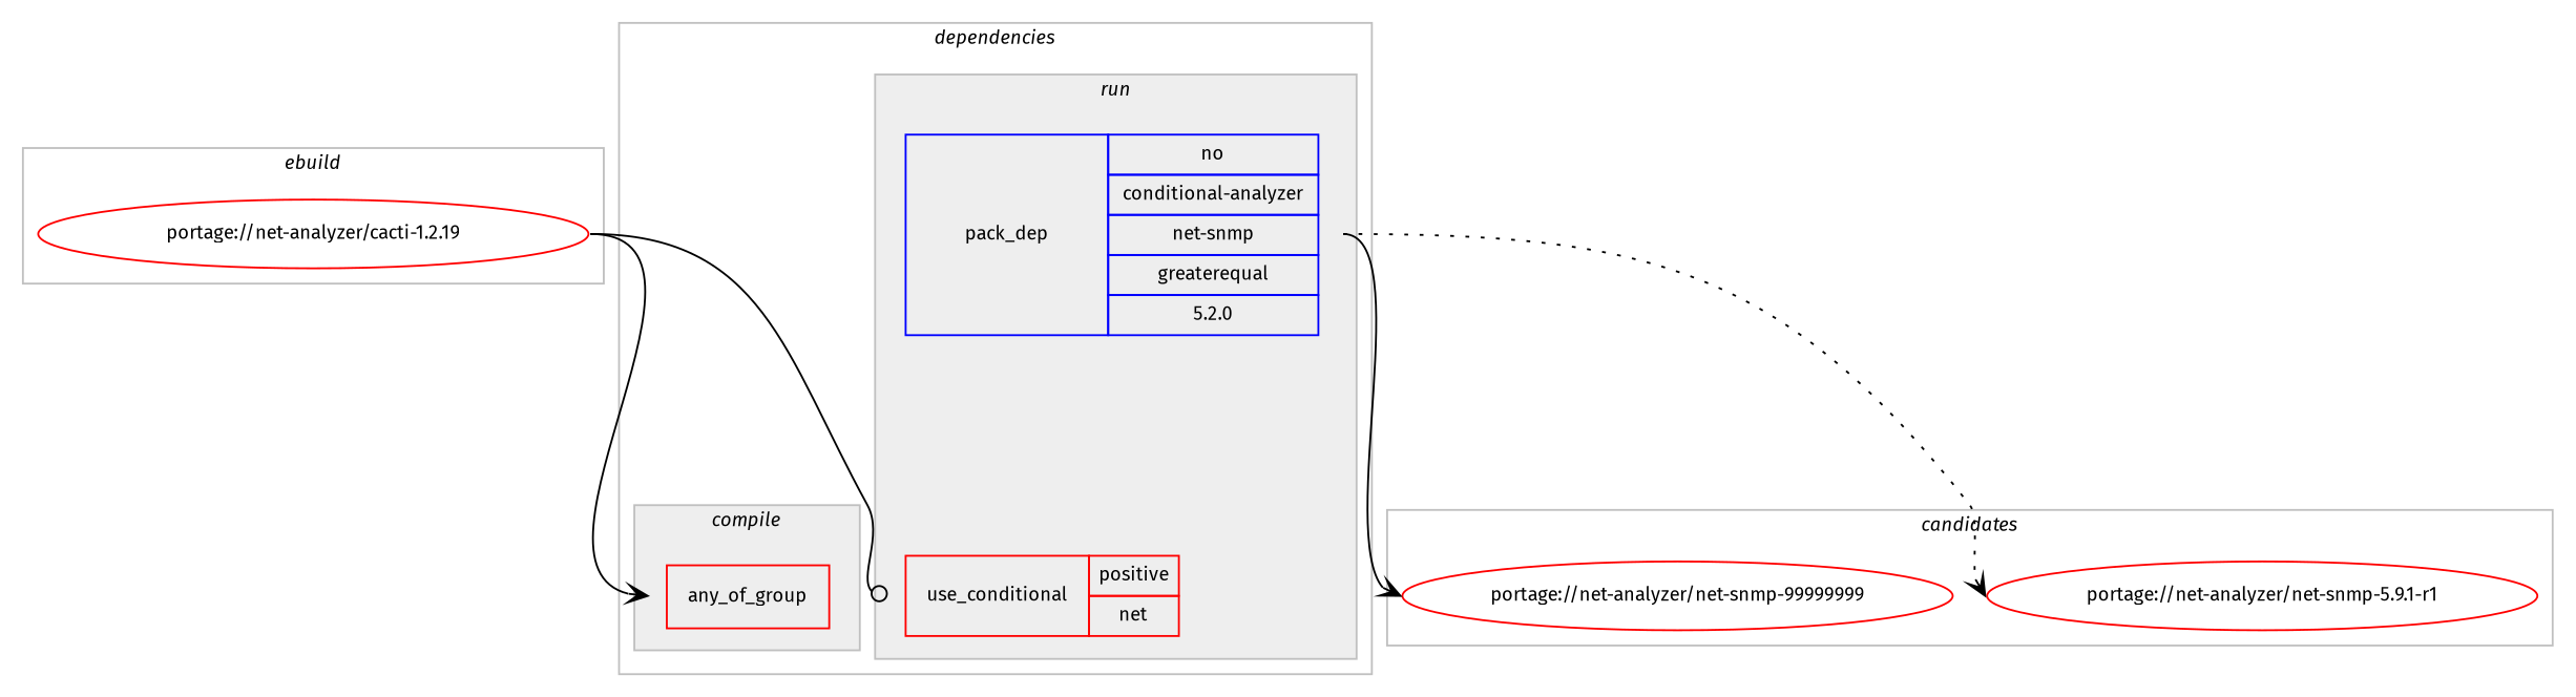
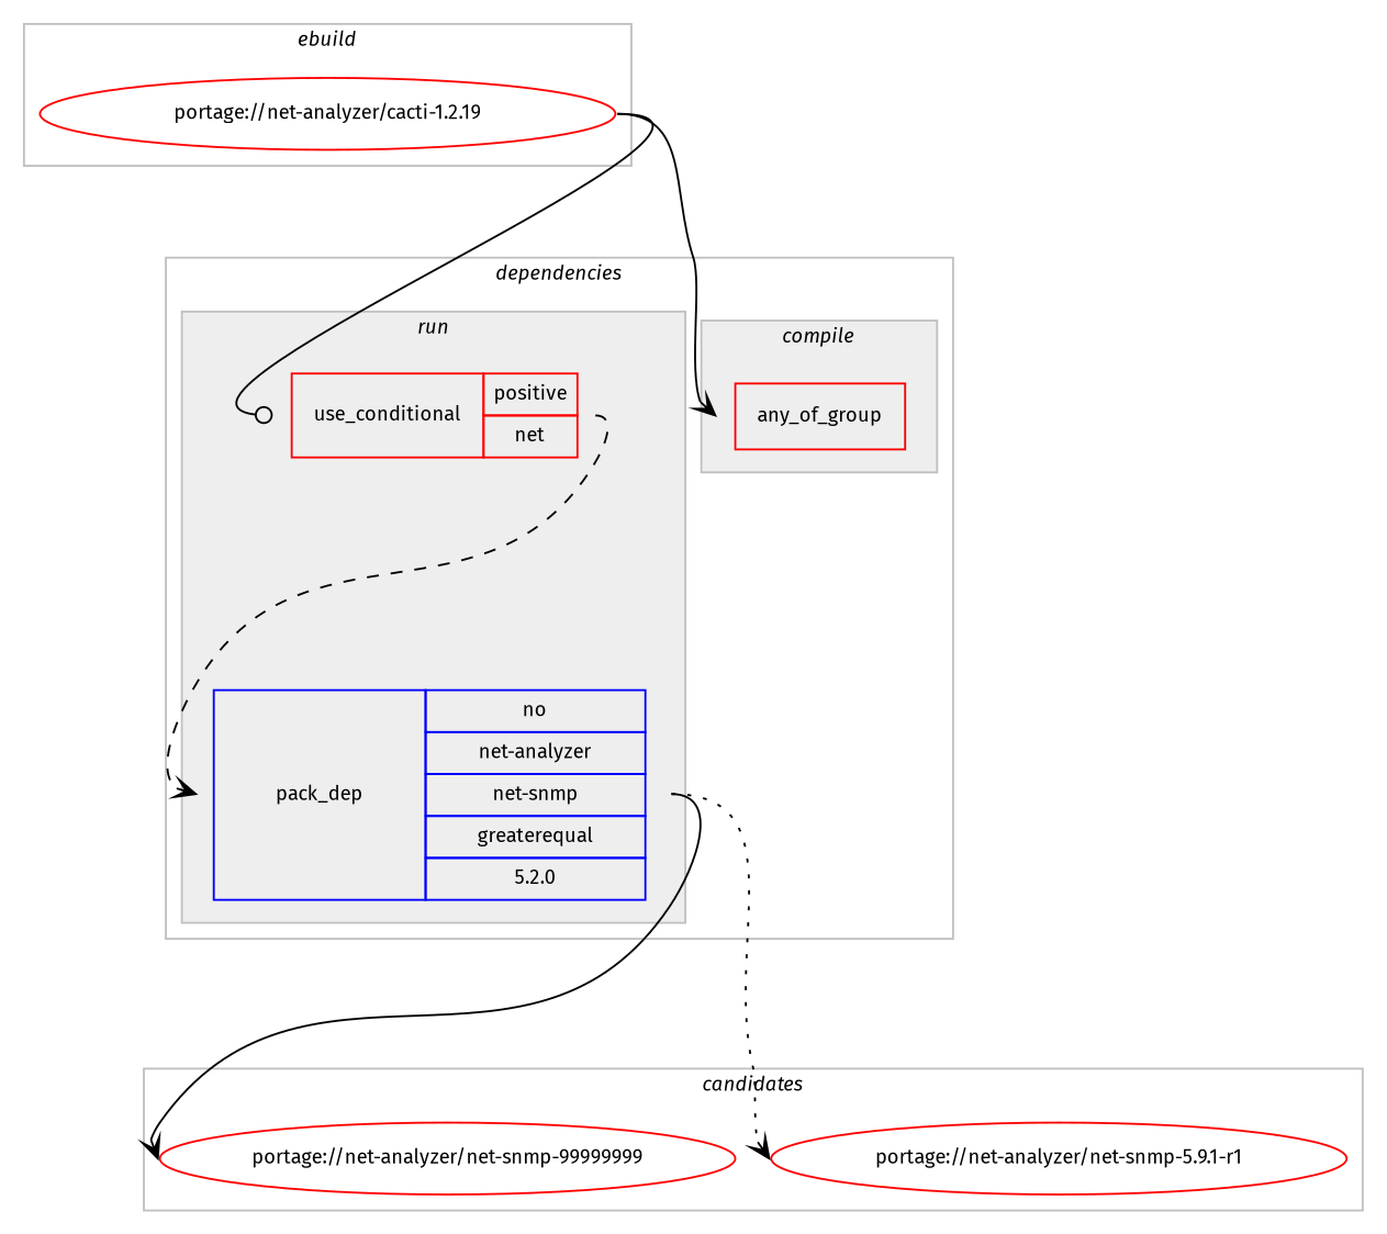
  digraph {
    compound=true
    concentrate=true
    fontname="Fira Sans"
    fontsize=10
    newrank=true
    rankdir=TB
    ranksep=1.5
    node [color=red fontname="Fira Sans" fontsize=10]
    edge [arrowhead=vee fontname="Fira Sans" headport=w style=solid tailport=e weight=20]
    n1 [label="portage://net-analyzer/cacti-1.2.19" width=4]
    n2 [label=<<TABLE BORDER="0" CELLBORDER="1" CELLSPACING="0" CELLPADDING="4"><TR><TD CELLPADDING="10">any_of_group</TD></TR></TABLE>> shape=none]
-   n3 [color=blue label=<<TABLE BORDER="0" CELLBORDER="1" CELLSPACING="0" CELLPADDING="4" WIDTH="220"><TR><TD ROWSPAN="6" CELLPADDING="30">pack_dep</TD></TR><TR><TD WIDTH="110">no</TD></TR><TR><TD>conditional-analyzer</TD></TR><TR><TD>net-snmp</TD></TR><TR><TD>greaterequal</TD></TR><TR><TD>5.2.0</TD></TR></TABLE>> shape=none]
+   n3 [color=blue label=<<TABLE BORDER="0" CELLBORDER="1" CELLSPACING="0" CELLPADDING="4" WIDTH="220"><TR><TD ROWSPAN="6" CELLPADDING="30">pack_dep</TD></TR><TR><TD WIDTH="110">no</TD></TR><TR><TD>net-analyzer</TD></TR><TR><TD>net-snmp</TD></TR><TR><TD>greaterequal</TD></TR><TR><TD>5.2.0</TD></TR></TABLE>> shape=none]
    n4 [label=<<TABLE BORDER="0" CELLBORDER="1" CELLSPACING="0" CELLPADDING="4"><TR><TD ROWSPAN="3" CELLPADDING="10">use_conditional</TD></TR><TR><TD>positive</TD></TR><TR><TD>net</TD></TR></TABLE>> shape=none]
    n5 [label="portage://net-analyzer/net-snmp-5.9.1-r1" width=4]
    n6 [label="portage://net-analyzer/net-snmp-99999999" width=4]
    subgraph cluster_1 {
      color=gray
      label=<<i>ebuild</i>>
      n1
    }
    subgraph cluster_2 {
      color=gray
      label=<<i>dependencies</i>>
      subgraph cluster_3 {
        color=gray
        fillcolor="#eeeeee"
        label=<<i>compile</i>>
        style=filled
        subgraph sub_4 {
          color=gray
          fillcolor="#eeeeee"
          label=<<i>compile</i>>
          style=filled
          n2
        }
      }
      subgraph cluster_5 {
        color=gray
        fillcolor="#eeeeee"
        label=<<i>compile and run</i>>
        style=filled
      }
      subgraph cluster_6 {
        color=gray
        fillcolor="#eeeeee"
        label=<<i>run</i>>
        style=filled
        subgraph sub_7 {
          color=gray
          fillcolor="#eeeeee"
          label=<<i>run</i>>
          style=filled
          n4
          subgraph sub_8 {
            color=gray
            fillcolor="#eeeeee"
            label=<<i>run</i>>
            style=filled
            n3
          }
        }
      }
    }
    subgraph cluster_9 {
      color=gray
      label=<<i>candidates</i>>
      rank=same
      subgraph sub_10 {
        color=black
        label=<<i>candidates</i>>
        nodesep=1
        rank=same
        n5
        n6
      }
    }
    n1 -> n2
    n1 -> n4 [arrowhead=odot]
    n3 -> n5 [style=dotted weight=100]
    n3 -> n6 [weight=100]
+   n4 -> n3 [style=dashed]
  }
